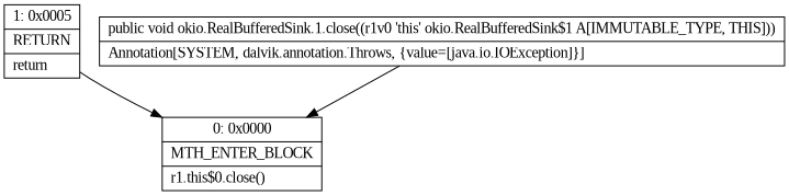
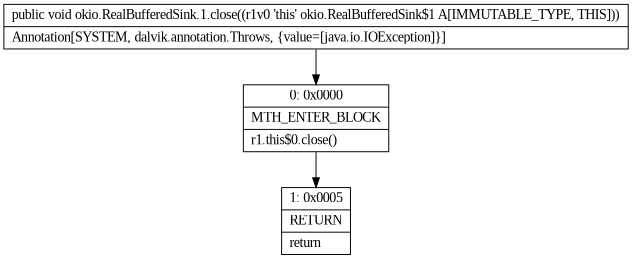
  digraph {
    fontname="Liberation Serif"
    node [shape=record fontname="Liberation Serif"]
    edge [fontname="Liberation Serif"]
    n1 [label="{0\:\ 0x0000|MTH_ENTER_BLOCK\l|r1.this$0.close()\l}"]
    n2 [label="{1\:\ 0x0005|RETURN\l|return\l}"]
    n3 [label="{public void okio.RealBufferedSink.1.close((r1v0 'this' okio.RealBufferedSink$1 A[IMMUTABLE_TYPE, THIS]))  | Annotation[SYSTEM, dalvik.annotation.Throws, \{value=[java.io.IOException]\}]\l}"]
-   n2 -> n1
+   n1 -> n2
    n3 -> n1
  }
